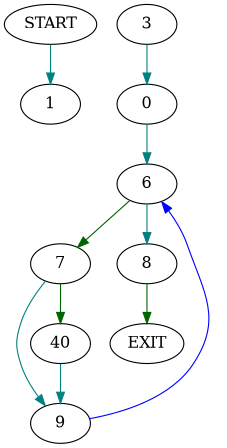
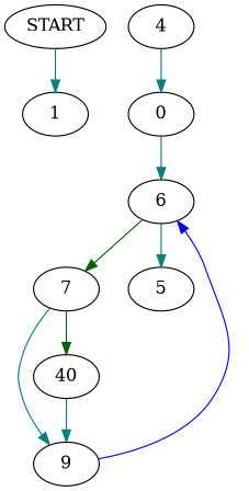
  digraph {
    edge [color=teal]
    n1 [label=START]
    1
-   n3 [label=EXIT]
    n4 [label=0]
-   4 [label=3]
+   4
    6
    7
-   8
+   8 [label=5]
    9
    n10 [label=40]
    n1 -> 1
    n4 -> 6
    4 -> n4
    6 -> 7 [color=darkgreen]
    6 -> 8
    7 -> 9
    7 -> n10 [color=darkgreen]
-   8 -> n3 [color=darkgreen]
    9 -> 6 [color=blue]
    n10 -> 9
  }
